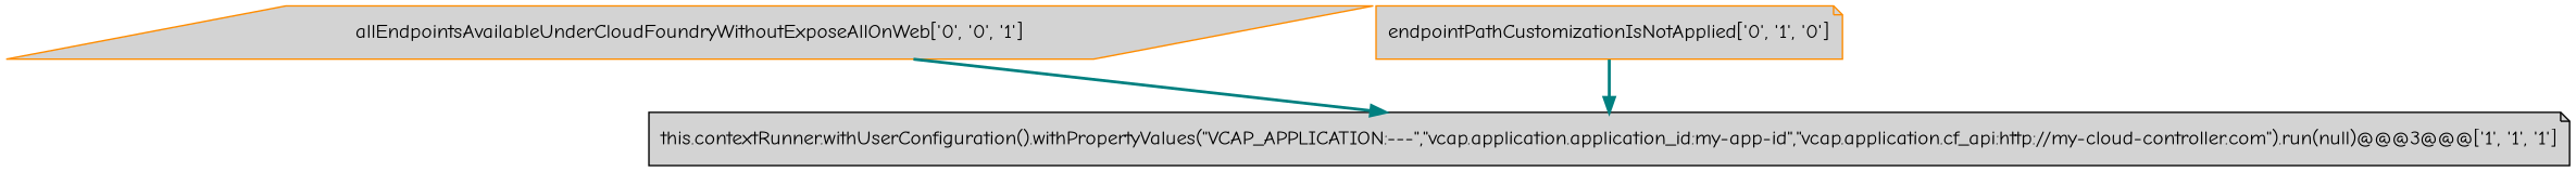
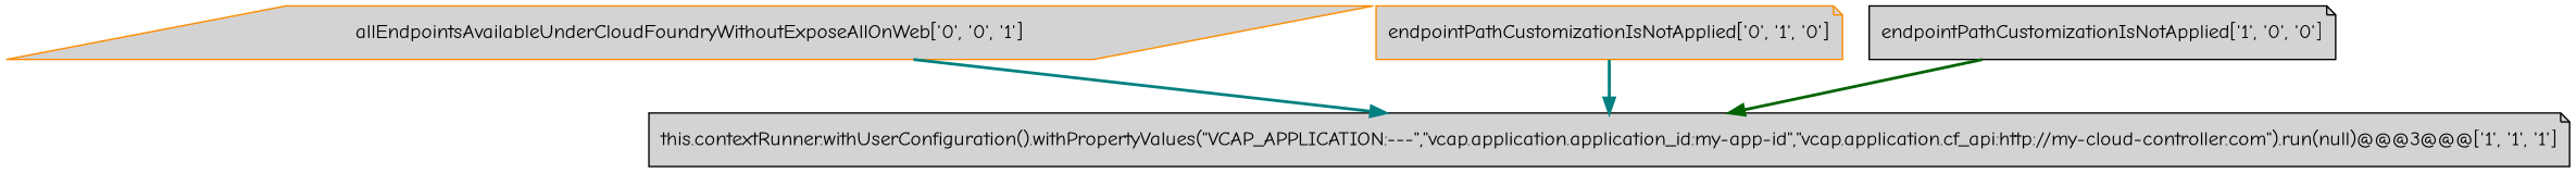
  digraph {
    fontname="Comic Neue"
    node [fillcolor=lightgray shape=note style=filled color=darkorange fontname="Comic Neue"]
    edge [style=bold color=teal fontname="Comic Neue"]
    n1 [label="allEndpointsAvailableUnderCloudFoundryWithoutExposeAllOnWeb['0', '0', '1']" shape=parallelogram]
    n2 [label="this.contextRunner.withUserConfiguration().withPropertyValues(\"VCAP_APPLICATION:---\",\"vcap.application.application_id:my-app-id\",\"vcap.application.cf_api:http://my-cloud-controller.com\").run(null)@@@3@@@['1', '1', '1']" color=black]
    n3 [label="endpointPathCustomizationIsNotApplied['0', '1', '0']"]
+   n4 [label="endpointPathCustomizationIsNotApplied['1', '0', '0']" color=black]
    n1 -> n2
    n3 -> n2
+   n4 -> n2 [color=darkgreen]
  }
